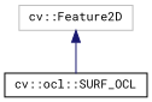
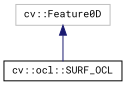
  digraph {
    rankdir=TB
    fontname="Roboto Mono"
    node [fillcolor=white fontname="Roboto Mono" fontsize=10 shape=record style=filled]
-   n1 [color=grey75 height=0.2 label="cv::Feature2D" width=0.4]
+   n1 [color=grey75 height=0.2 label="cv::Feature0D" width=0.4]
    n2 [color=black height=0.2 label="cv::ocl::SURF_OCL" width=0.4]
    n1 -> n2 [color=midnightblue dir=back fontname="Roboto Mono" fontsize=10 labelfontname=Helvetica labelfontsize=10 style=solid]
  }
